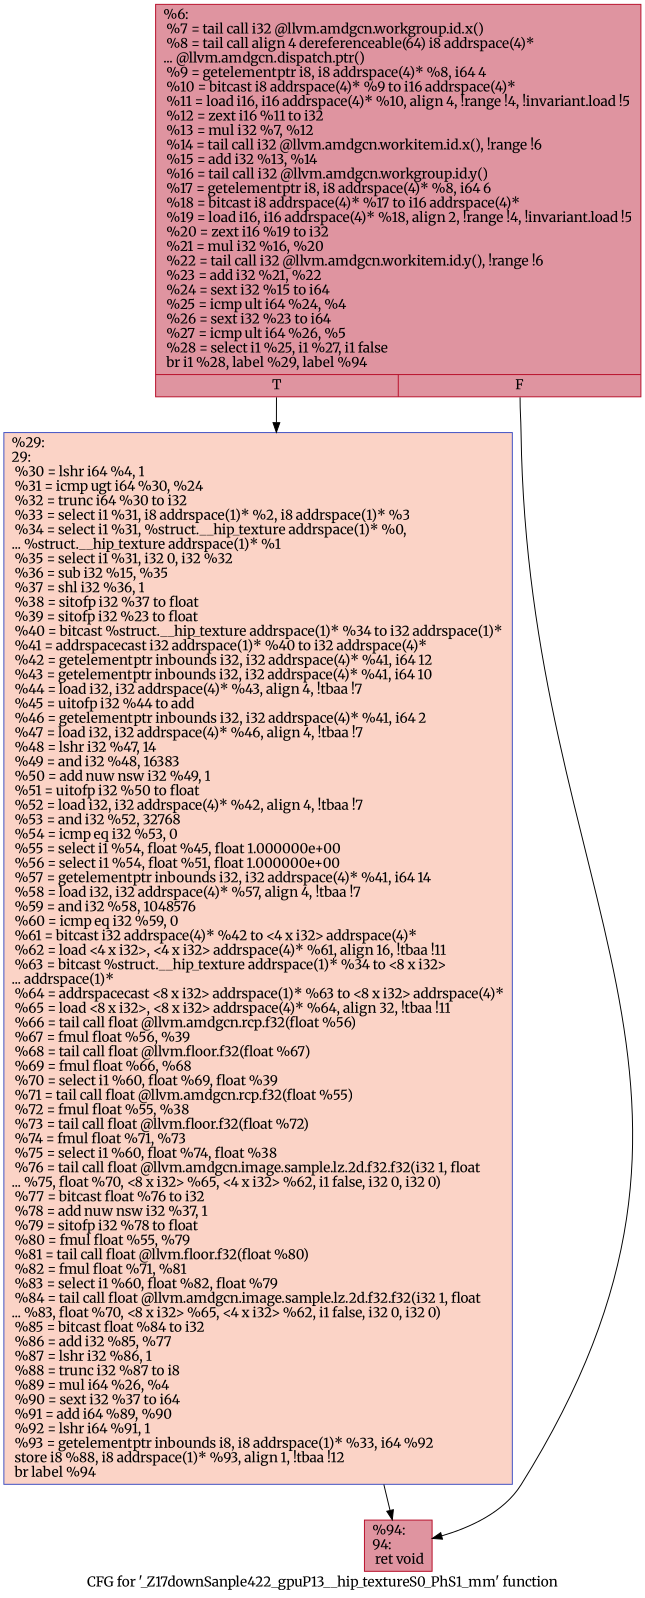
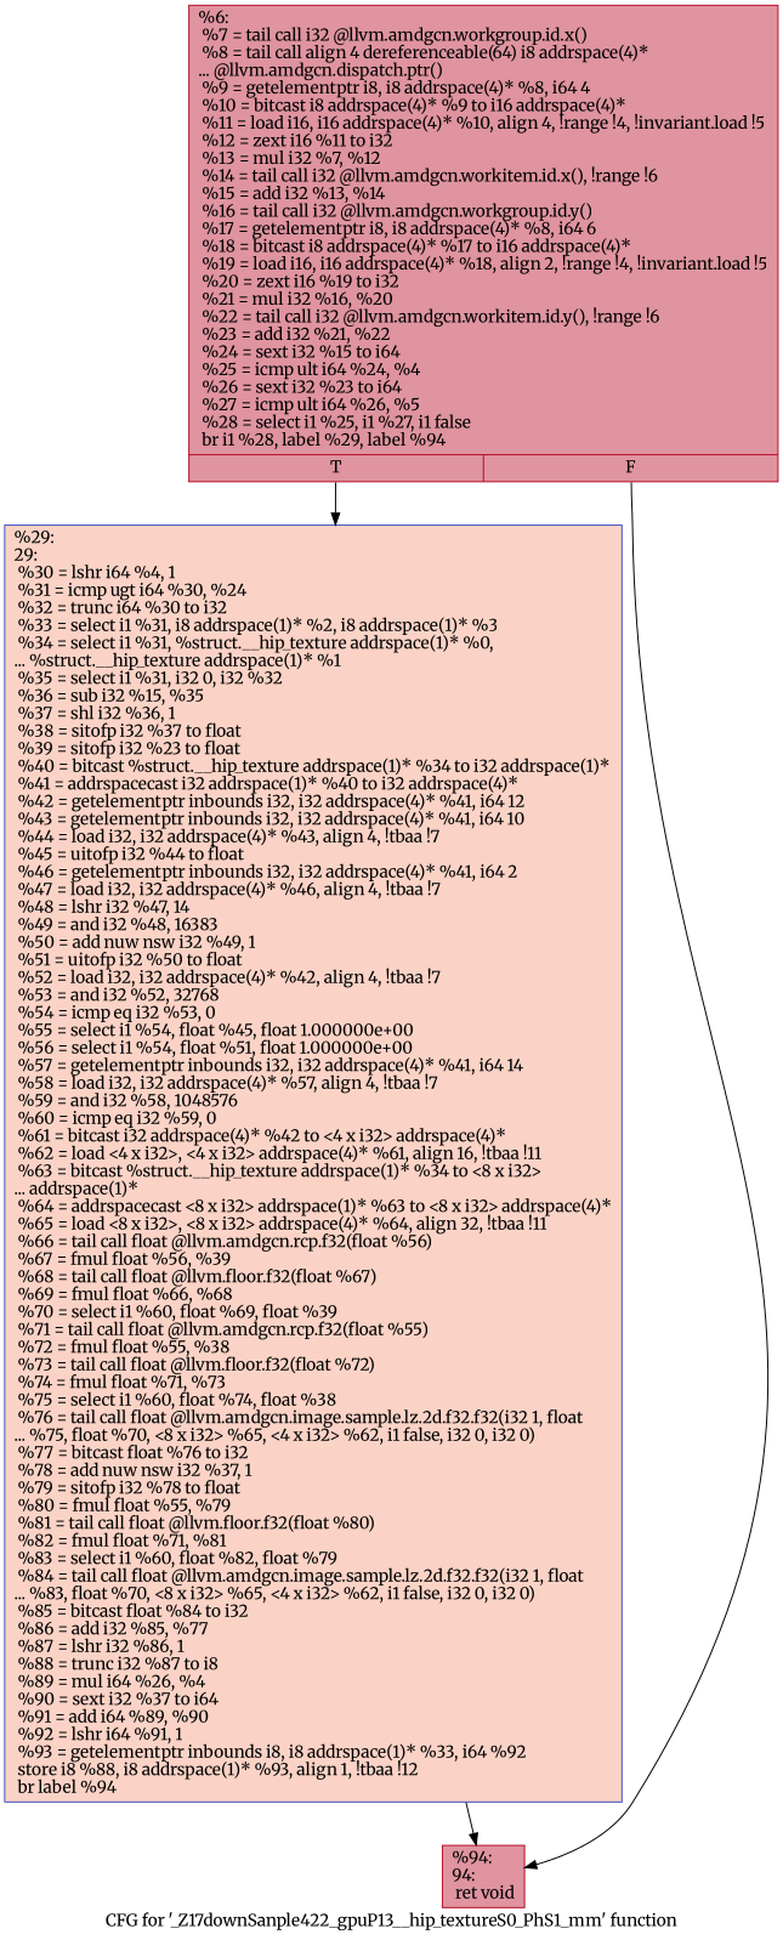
  digraph {
    label="CFG for '_Z17downSanple422_gpuP13__hip_textureS0_PhS1_mm' function"
    fontname=Merriweather
    node [color="#b70d28ff" fillcolor="#b70d2870" shape=record style=filled fontname=Merriweather]
    edge [fontname=Merriweather]
    n1 [label="{%6:\l  %7 = tail call i32 @llvm.amdgcn.workgroup.id.x()\l  %8 = tail call align 4 dereferenceable(64) i8 addrspace(4)*\l... @llvm.amdgcn.dispatch.ptr()\l  %9 = getelementptr i8, i8 addrspace(4)* %8, i64 4\l  %10 = bitcast i8 addrspace(4)* %9 to i16 addrspace(4)*\l  %11 = load i16, i16 addrspace(4)* %10, align 4, !range !4, !invariant.load !5\l  %12 = zext i16 %11 to i32\l  %13 = mul i32 %7, %12\l  %14 = tail call i32 @llvm.amdgcn.workitem.id.x(), !range !6\l  %15 = add i32 %13, %14\l  %16 = tail call i32 @llvm.amdgcn.workgroup.id.y()\l  %17 = getelementptr i8, i8 addrspace(4)* %8, i64 6\l  %18 = bitcast i8 addrspace(4)* %17 to i16 addrspace(4)*\l  %19 = load i16, i16 addrspace(4)* %18, align 2, !range !4, !invariant.load !5\l  %20 = zext i16 %19 to i32\l  %21 = mul i32 %16, %20\l  %22 = tail call i32 @llvm.amdgcn.workitem.id.y(), !range !6\l  %23 = add i32 %21, %22\l  %24 = sext i32 %15 to i64\l  %25 = icmp ult i64 %24, %4\l  %26 = sext i32 %23 to i64\l  %27 = icmp ult i64 %26, %5\l  %28 = select i1 %25, i1 %27, i1 false\l  br i1 %28, label %29, label %94\l|{<s0>T|<s1>F}}"]
-   n2 [color="#3d50c3ff" fillcolor="#f59c7d70" label="{%29:\l29:                                               \l  %30 = lshr i64 %4, 1\l  %31 = icmp ugt i64 %30, %24\l  %32 = trunc i64 %30 to i32\l  %33 = select i1 %31, i8 addrspace(1)* %2, i8 addrspace(1)* %3\l  %34 = select i1 %31, %struct.__hip_texture addrspace(1)* %0,\l... %struct.__hip_texture addrspace(1)* %1\l  %35 = select i1 %31, i32 0, i32 %32\l  %36 = sub i32 %15, %35\l  %37 = shl i32 %36, 1\l  %38 = sitofp i32 %37 to float\l  %39 = sitofp i32 %23 to float\l  %40 = bitcast %struct.__hip_texture addrspace(1)* %34 to i32 addrspace(1)*\l  %41 = addrspacecast i32 addrspace(1)* %40 to i32 addrspace(4)*\l  %42 = getelementptr inbounds i32, i32 addrspace(4)* %41, i64 12\l  %43 = getelementptr inbounds i32, i32 addrspace(4)* %41, i64 10\l  %44 = load i32, i32 addrspace(4)* %43, align 4, !tbaa !7\l  %45 = uitofp i32 %44 to add\l  %46 = getelementptr inbounds i32, i32 addrspace(4)* %41, i64 2\l  %47 = load i32, i32 addrspace(4)* %46, align 4, !tbaa !7\l  %48 = lshr i32 %47, 14\l  %49 = and i32 %48, 16383\l  %50 = add nuw nsw i32 %49, 1\l  %51 = uitofp i32 %50 to float\l  %52 = load i32, i32 addrspace(4)* %42, align 4, !tbaa !7\l  %53 = and i32 %52, 32768\l  %54 = icmp eq i32 %53, 0\l  %55 = select i1 %54, float %45, float 1.000000e+00\l  %56 = select i1 %54, float %51, float 1.000000e+00\l  %57 = getelementptr inbounds i32, i32 addrspace(4)* %41, i64 14\l  %58 = load i32, i32 addrspace(4)* %57, align 4, !tbaa !7\l  %59 = and i32 %58, 1048576\l  %60 = icmp eq i32 %59, 0\l  %61 = bitcast i32 addrspace(4)* %42 to \<4 x i32\> addrspace(4)*\l  %62 = load \<4 x i32\>, \<4 x i32\> addrspace(4)* %61, align 16, !tbaa !11\l  %63 = bitcast %struct.__hip_texture addrspace(1)* %34 to \<8 x i32\>\l... addrspace(1)*\l  %64 = addrspacecast \<8 x i32\> addrspace(1)* %63 to \<8 x i32\> addrspace(4)*\l  %65 = load \<8 x i32\>, \<8 x i32\> addrspace(4)* %64, align 32, !tbaa !11\l  %66 = tail call float @llvm.amdgcn.rcp.f32(float %56)\l  %67 = fmul float %56, %39\l  %68 = tail call float @llvm.floor.f32(float %67)\l  %69 = fmul float %66, %68\l  %70 = select i1 %60, float %69, float %39\l  %71 = tail call float @llvm.amdgcn.rcp.f32(float %55)\l  %72 = fmul float %55, %38\l  %73 = tail call float @llvm.floor.f32(float %72)\l  %74 = fmul float %71, %73\l  %75 = select i1 %60, float %74, float %38\l  %76 = tail call float @llvm.amdgcn.image.sample.lz.2d.f32.f32(i32 1, float\l... %75, float %70, \<8 x i32\> %65, \<4 x i32\> %62, i1 false, i32 0, i32 0)\l  %77 = bitcast float %76 to i32\l  %78 = add nuw nsw i32 %37, 1\l  %79 = sitofp i32 %78 to float\l  %80 = fmul float %55, %79\l  %81 = tail call float @llvm.floor.f32(float %80)\l  %82 = fmul float %71, %81\l  %83 = select i1 %60, float %82, float %79\l  %84 = tail call float @llvm.amdgcn.image.sample.lz.2d.f32.f32(i32 1, float\l... %83, float %70, \<8 x i32\> %65, \<4 x i32\> %62, i1 false, i32 0, i32 0)\l  %85 = bitcast float %84 to i32\l  %86 = add i32 %85, %77\l  %87 = lshr i32 %86, 1\l  %88 = trunc i32 %87 to i8\l  %89 = mul i64 %26, %4\l  %90 = sext i32 %37 to i64\l  %91 = add i64 %89, %90\l  %92 = lshr i64 %91, 1\l  %93 = getelementptr inbounds i8, i8 addrspace(1)* %33, i64 %92\l  store i8 %88, i8 addrspace(1)* %93, align 1, !tbaa !12\l  br label %94\l}"]
+   n2 [color="#3d50c3ff" fillcolor="#f59c7d70" label="{%29:\l29:                                               \l  %30 = lshr i64 %4, 1\l  %31 = icmp ugt i64 %30, %24\l  %32 = trunc i64 %30 to i32\l  %33 = select i1 %31, i8 addrspace(1)* %2, i8 addrspace(1)* %3\l  %34 = select i1 %31, %struct.__hip_texture addrspace(1)* %0,\l... %struct.__hip_texture addrspace(1)* %1\l  %35 = select i1 %31, i32 0, i32 %32\l  %36 = sub i32 %15, %35\l  %37 = shl i32 %36, 1\l  %38 = sitofp i32 %37 to float\l  %39 = sitofp i32 %23 to float\l  %40 = bitcast %struct.__hip_texture addrspace(1)* %34 to i32 addrspace(1)*\l  %41 = addrspacecast i32 addrspace(1)* %40 to i32 addrspace(4)*\l  %42 = getelementptr inbounds i32, i32 addrspace(4)* %41, i64 12\l  %43 = getelementptr inbounds i32, i32 addrspace(4)* %41, i64 10\l  %44 = load i32, i32 addrspace(4)* %43, align 4, !tbaa !7\l  %45 = uitofp i32 %44 to float\l  %46 = getelementptr inbounds i32, i32 addrspace(4)* %41, i64 2\l  %47 = load i32, i32 addrspace(4)* %46, align 4, !tbaa !7\l  %48 = lshr i32 %47, 14\l  %49 = and i32 %48, 16383\l  %50 = add nuw nsw i32 %49, 1\l  %51 = uitofp i32 %50 to float\l  %52 = load i32, i32 addrspace(4)* %42, align 4, !tbaa !7\l  %53 = and i32 %52, 32768\l  %54 = icmp eq i32 %53, 0\l  %55 = select i1 %54, float %45, float 1.000000e+00\l  %56 = select i1 %54, float %51, float 1.000000e+00\l  %57 = getelementptr inbounds i32, i32 addrspace(4)* %41, i64 14\l  %58 = load i32, i32 addrspace(4)* %57, align 4, !tbaa !7\l  %59 = and i32 %58, 1048576\l  %60 = icmp eq i32 %59, 0\l  %61 = bitcast i32 addrspace(4)* %42 to \<4 x i32\> addrspace(4)*\l  %62 = load \<4 x i32\>, \<4 x i32\> addrspace(4)* %61, align 16, !tbaa !11\l  %63 = bitcast %struct.__hip_texture addrspace(1)* %34 to \<8 x i32\>\l... addrspace(1)*\l  %64 = addrspacecast \<8 x i32\> addrspace(1)* %63 to \<8 x i32\> addrspace(4)*\l  %65 = load \<8 x i32\>, \<8 x i32\> addrspace(4)* %64, align 32, !tbaa !11\l  %66 = tail call float @llvm.amdgcn.rcp.f32(float %56)\l  %67 = fmul float %56, %39\l  %68 = tail call float @llvm.floor.f32(float %67)\l  %69 = fmul float %66, %68\l  %70 = select i1 %60, float %69, float %39\l  %71 = tail call float @llvm.amdgcn.rcp.f32(float %55)\l  %72 = fmul float %55, %38\l  %73 = tail call float @llvm.floor.f32(float %72)\l  %74 = fmul float %71, %73\l  %75 = select i1 %60, float %74, float %38\l  %76 = tail call float @llvm.amdgcn.image.sample.lz.2d.f32.f32(i32 1, float\l... %75, float %70, \<8 x i32\> %65, \<4 x i32\> %62, i1 false, i32 0, i32 0)\l  %77 = bitcast float %76 to i32\l  %78 = add nuw nsw i32 %37, 1\l  %79 = sitofp i32 %78 to float\l  %80 = fmul float %55, %79\l  %81 = tail call float @llvm.floor.f32(float %80)\l  %82 = fmul float %71, %81\l  %83 = select i1 %60, float %82, float %79\l  %84 = tail call float @llvm.amdgcn.image.sample.lz.2d.f32.f32(i32 1, float\l... %83, float %70, \<8 x i32\> %65, \<4 x i32\> %62, i1 false, i32 0, i32 0)\l  %85 = bitcast float %84 to i32\l  %86 = add i32 %85, %77\l  %87 = lshr i32 %86, 1\l  %88 = trunc i32 %87 to i8\l  %89 = mul i64 %26, %4\l  %90 = sext i32 %37 to i64\l  %91 = add i64 %89, %90\l  %92 = lshr i64 %91, 1\l  %93 = getelementptr inbounds i8, i8 addrspace(1)* %33, i64 %92\l  store i8 %88, i8 addrspace(1)* %93, align 1, !tbaa !12\l  br label %94\l}"]
    n3 [label="{%94:\l94:                                               \l  ret void\l}"]
    n1 -> n2 [tailport=s0]
    n1 -> n3 [tailport=s1]
    n2 -> n3
  }
